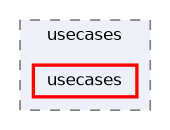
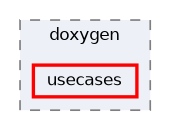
  digraph {
    compound=true
    n1 [color=red fillcolor="#edf0f7" fontname=Helvetica fontsize=10 height=0.2 label=usecases shape=box style="filled,bold" width=0.4]
    subgraph cluster_1 {
      bgcolor="#edf0f7"
      fontname=Helvetica
      fontsize=10
-     label=usecases
+     label=doxygen
      pencolor=grey50
      style="filled,dashed"
      n1
    }
  }
